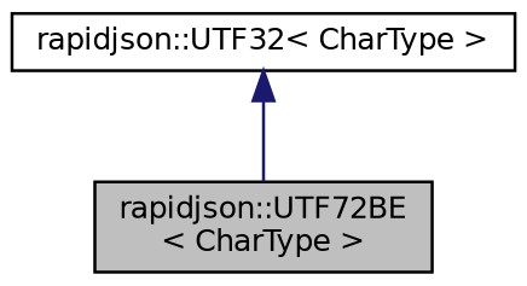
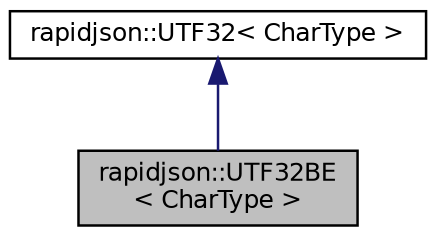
  digraph {
    node [color=black fontname=Helvetica fontsize=10 shape=record style=filled]
-   n1 [fillcolor=grey75 fontcolor=black height=0.2 label="rapidjson::UTF72BE\l\< CharType \>" width=0.4]
+   n1 [fillcolor=grey75 fontcolor=black height=0.2 label="rapidjson::UTF32BE\l\< CharType \>" width=0.4]
    n2 [fillcolor=white height=0.2 label="rapidjson::UTF32\< CharType \>" width=0.4]
    n2 -> n1 [color=midnightblue dir=back fontname=Helvetica fontsize=10 labelfontname=Helvetica labelfontsize=10 style=solid]
  }
